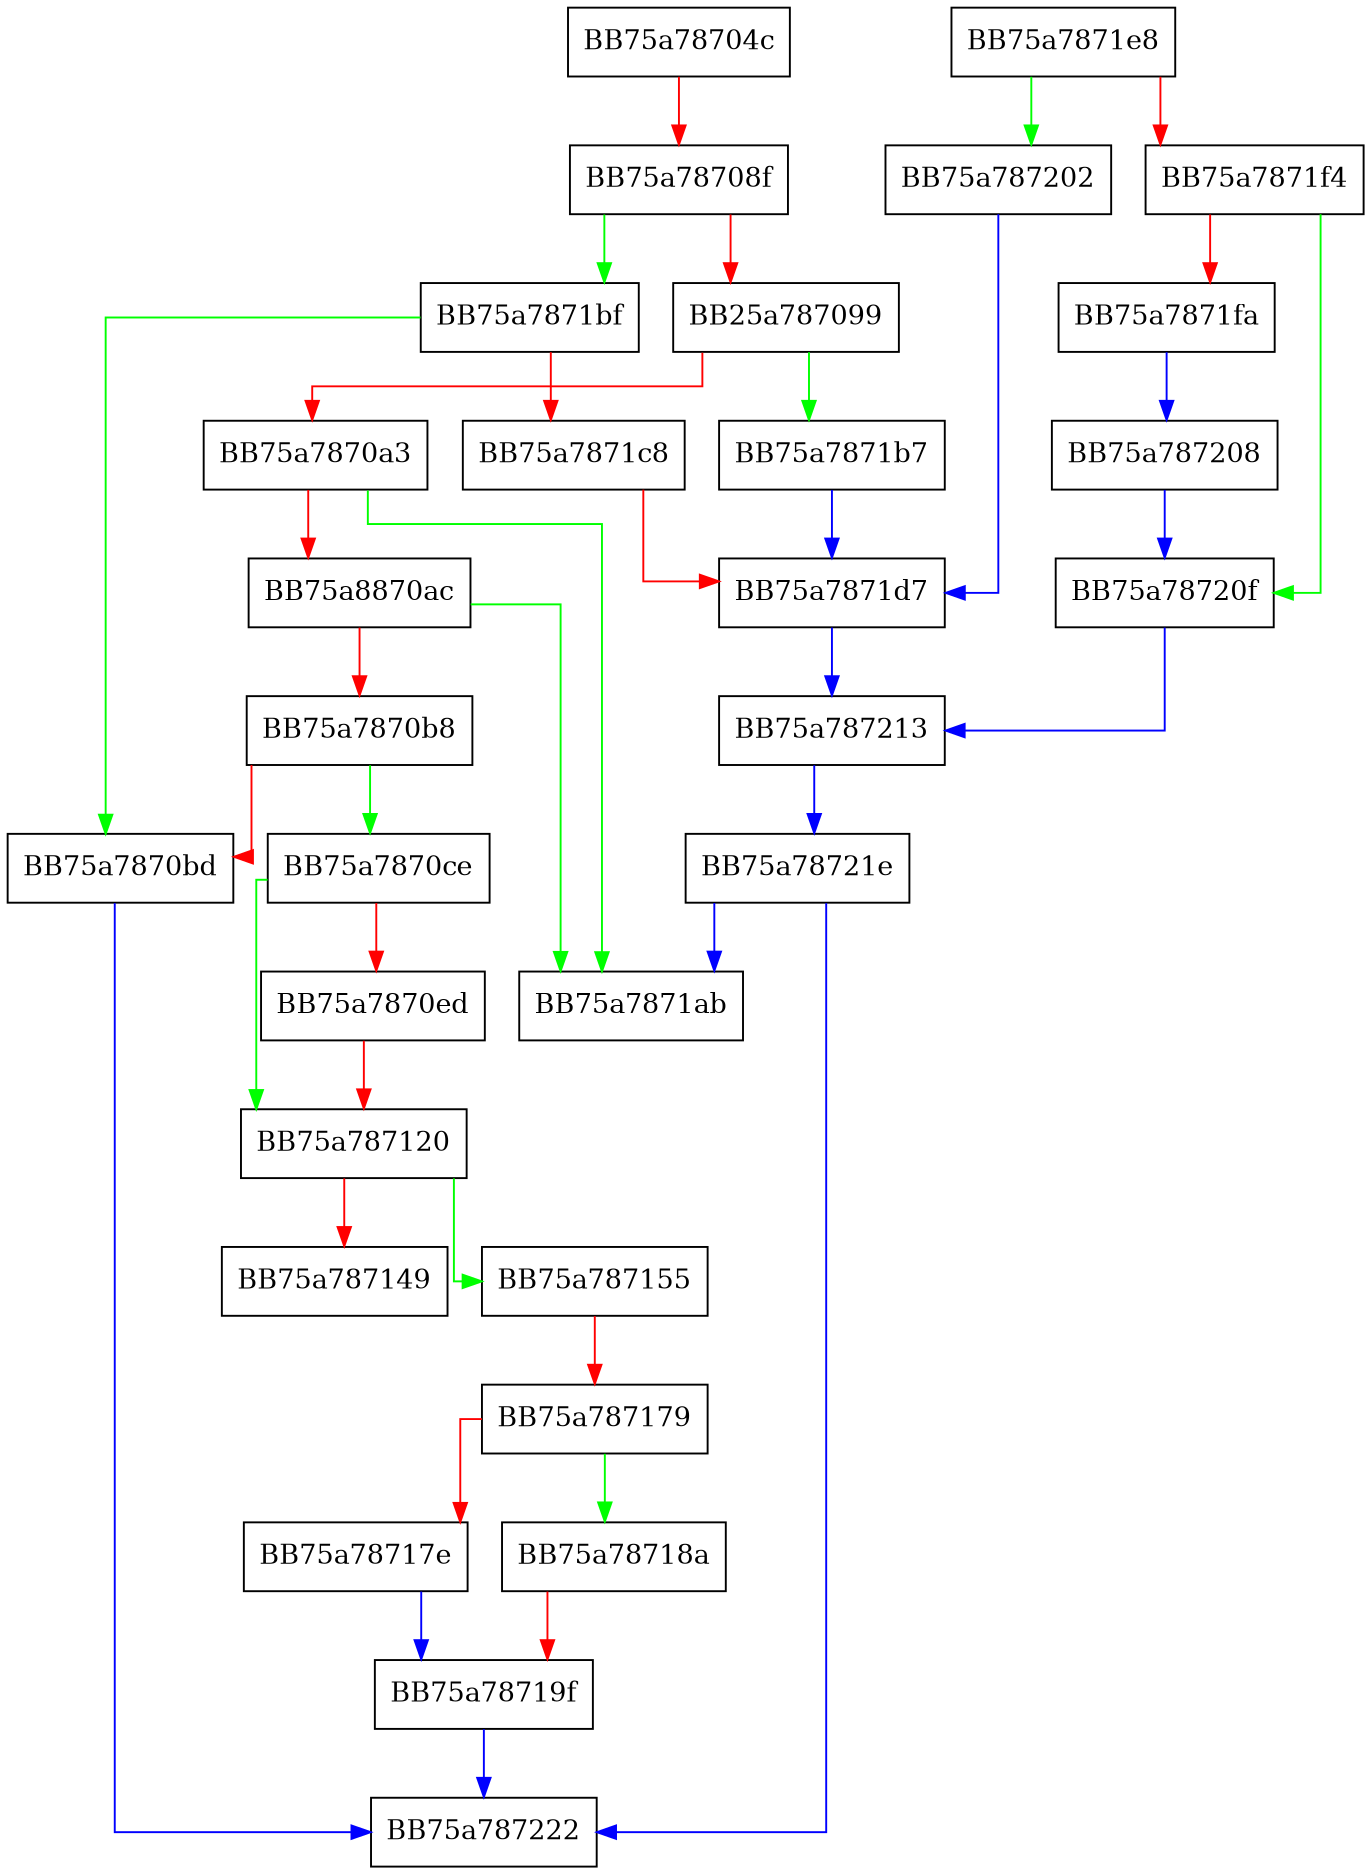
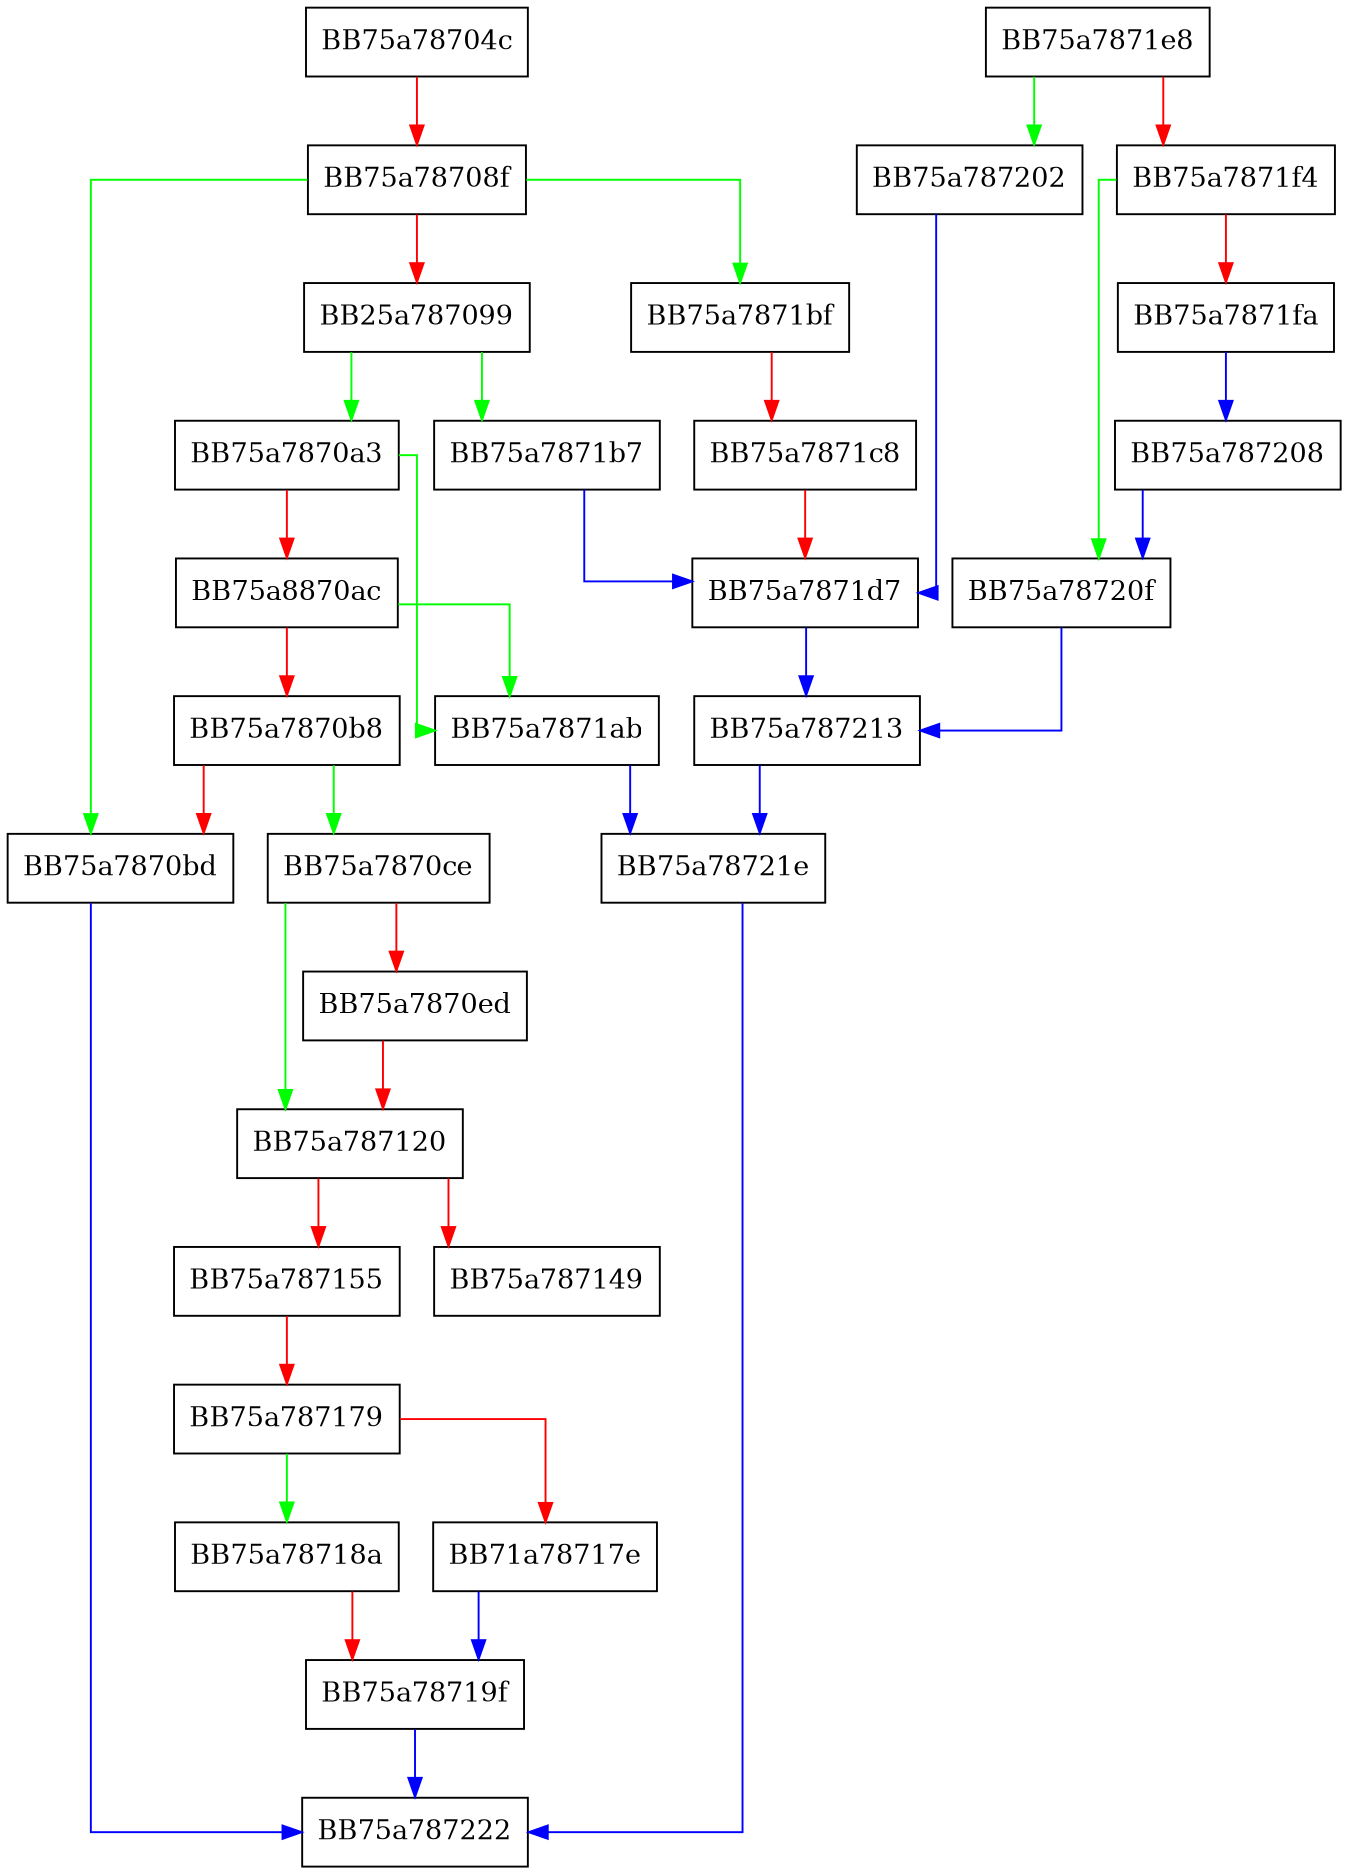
  digraph {
    splines=ortho
    node [shape=box]
    edge [color=red]
    BB75a78704c
    BB75a78708f
    BB75a7871bf
    n4 [label=BB25a787099]
    BB75a78720f
    BB75a787213
    BB75a7871e8
    BB75a787202
    BB75a7871f4
    BB75a7870bd
    BB75a7871c8
    BB75a7871b7
    BB75a7870a3
    BB75a787222
    BB75a7871d7
    BB75a7871ab
    n17 [label=BB75a8870ac]
    BB75a78721e
    BB75a7870b8
    BB75a7870ce
    BB75a787120
    BB75a7870ed
    BB75a787155
    BB75a787149
    BB75a787179
    BB75a78718a
-   BB75a78717e
+   BB75a78717e [label=BB71a78717e]
    BB75a78719f
    BB75a7871fa
    BB75a787208
    BB75a78704c -> BB75a78708f
    BB75a78708f -> BB75a7871bf [color=green]
    BB75a78708f -> n4
-   BB75a7871bf -> BB75a7870bd [color=green]
+   BB75a78708f -> BB75a7870bd [color=green]
    BB75a7871bf -> BB75a7871c8
    n4 -> BB75a7871b7 [color=green]
-   n4 -> BB75a7870a3
+   n4 -> BB75a7870a3 [color=green]
    BB75a78720f -> BB75a787213 [color=blue]
    BB75a787213 -> BB75a78721e [color=blue]
    BB75a7871e8 -> BB75a787202 [color=green]
    BB75a7871e8 -> BB75a7871f4
    BB75a787202 -> BB75a7871d7 [color=blue]
    BB75a7871f4 -> BB75a78720f [color=green]
    BB75a7871f4 -> BB75a7871fa
    BB75a7870bd -> BB75a787222 [color=blue]
    BB75a7871c8 -> BB75a7871d7
    BB75a7871b7 -> BB75a7871d7 [color=blue]
    BB75a7870a3 -> BB75a7871ab [color=green]
    BB75a7870a3 -> n17
    BB75a7871d7 -> BB75a787213 [color=blue]
-   BB75a78721e -> BB75a7871ab [color=blue]
+   BB75a7871ab -> BB75a78721e [color=blue]
    n17 -> BB75a7871ab [color=green]
    n17 -> BB75a7870b8
    BB75a78721e -> BB75a787222 [color=blue]
    BB75a7870b8 -> BB75a7870bd
    BB75a7870b8 -> BB75a7870ce [color=green]
    BB75a7870ce -> BB75a787120 [color=green]
    BB75a7870ce -> BB75a7870ed
-   BB75a787120 -> BB75a787155 [color=green]
+   BB75a787120 -> BB75a787155
    BB75a787120 -> BB75a787149
    BB75a7870ed -> BB75a787120
    BB75a787155 -> BB75a787179
    BB75a787179 -> BB75a78718a [color=green]
    BB75a787179 -> BB75a78717e
    BB75a78718a -> BB75a78719f
    BB75a78717e -> BB75a78719f [color=blue]
    BB75a78719f -> BB75a787222 [color=blue]
    BB75a7871fa -> BB75a787208 [color=blue]
    BB75a787208 -> BB75a78720f [color=blue]
  }
